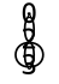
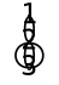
  graph {
    fontname="DejaVu Sans Mono"
    node [fixedsize=true fontsize=40 penwidth=4 fontname="DejaVu Sans Mono"]
    edge [penwidth=3 fontname="DejaVu Sans Mono"]
-   1 [height=0.03333333333333333 width=0.03333333333333333 label=0]
+   1 [height=0.03333333333333333 width=0.03333333333333333]
    2 [height=0.03333333333333333 width=0.03333333333333333]
    3 [height=0.03333333333333333 width=0.03333333333333333]
    1 -- 2
    1 -- 2
    2 -- 3
    2 -- 3
    2 -- 3
    2 -- 3
  }
